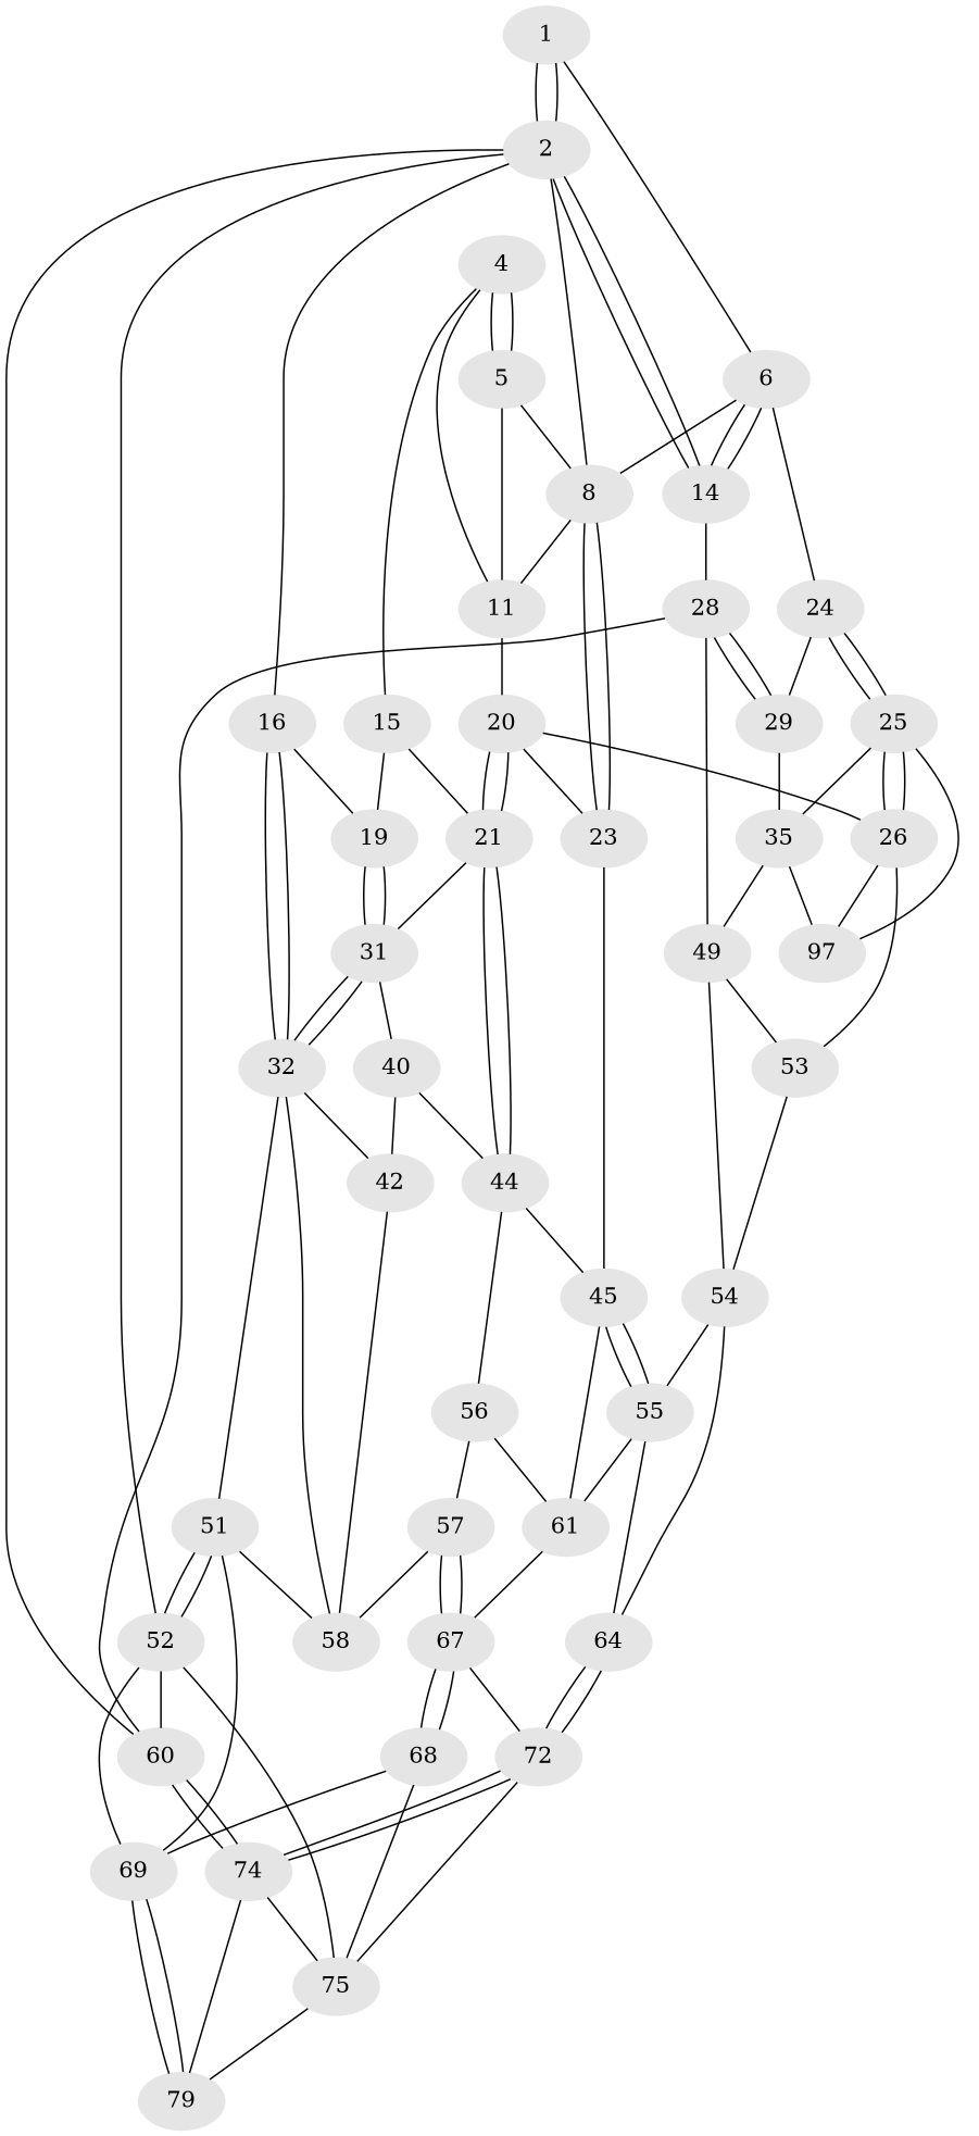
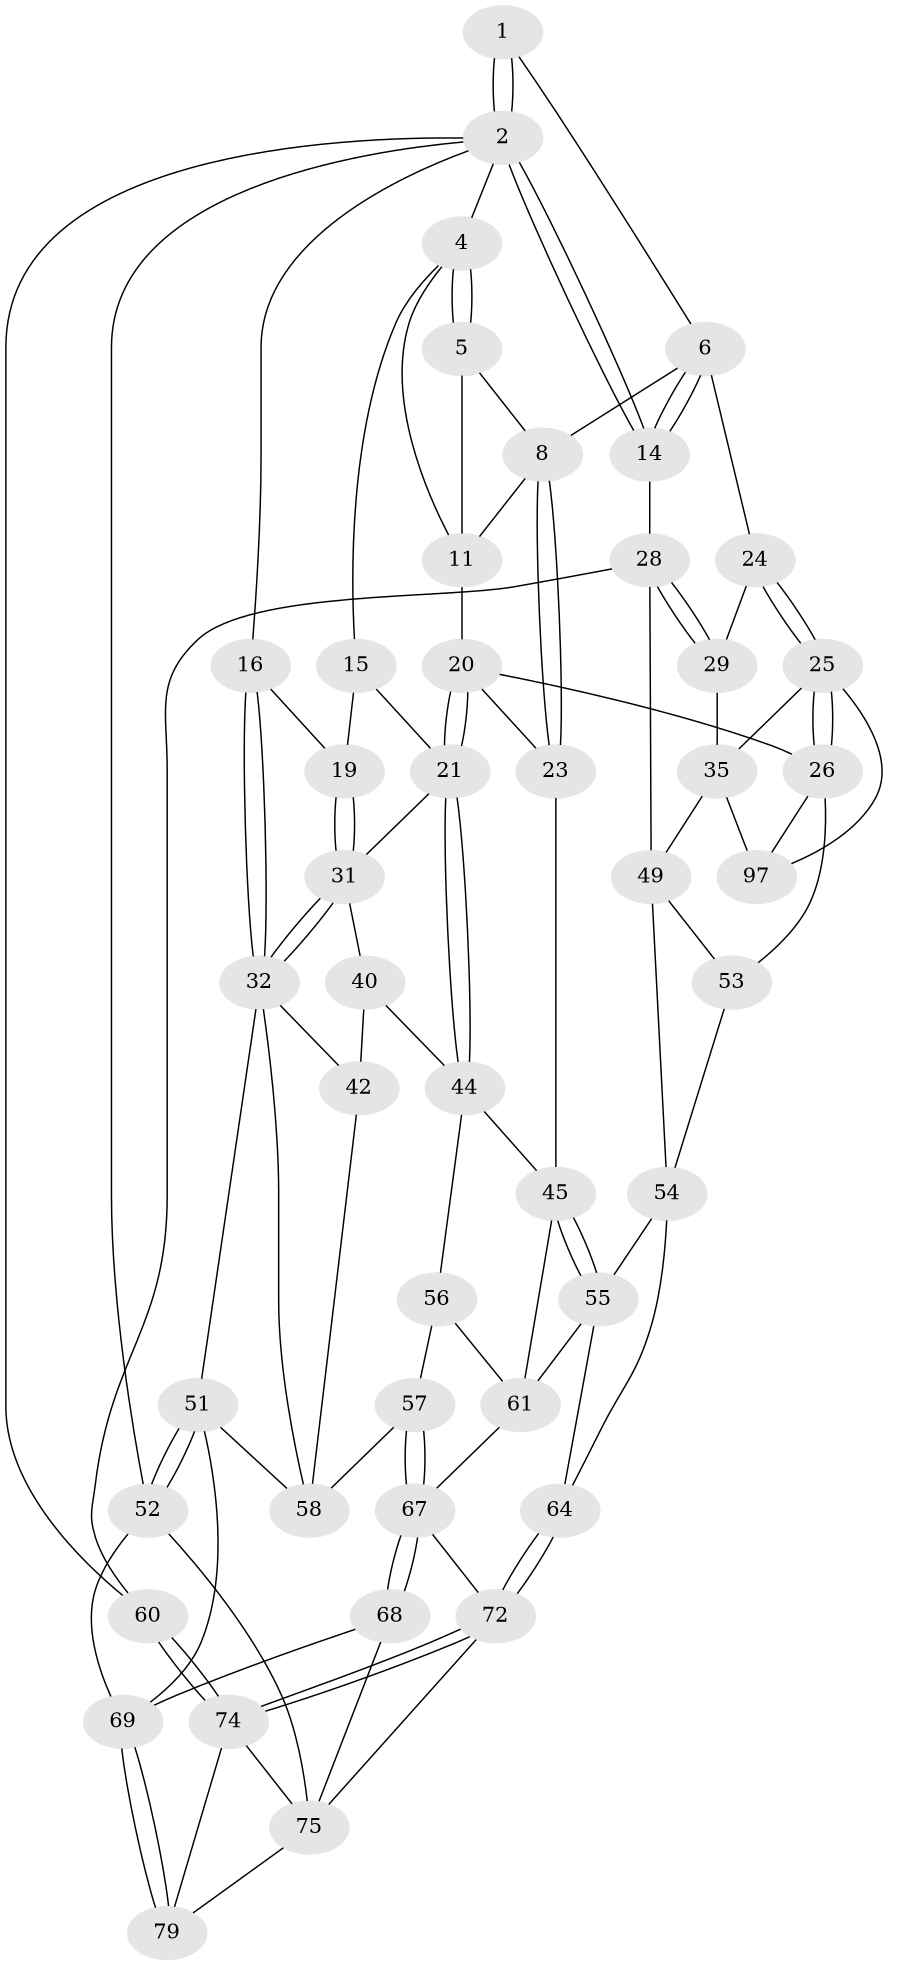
  graph {
    node [color=gray90 style=filled]
    2 [super="+3"]
    1
    6 [super="+7"]
    4 [super="+12"]
    14
    16 [super="+17"]
    52 [super="+77"]
    60
    8 [super="+9"]
    24 [super="+30"]
    5 [super="+10"]
    11 [super="+13"]
    15 [super="+18"]
    28 [super="+48"]
    19
    32 [super="+43"]
    69 [super="+70"]
    75 [super="+76"]
    74 [super="+78"]
    20
    21 [super="+22"]
    23 [super="+27"]
    25 [super="+36"]
    29 [super="+34"]
    45 [super="+46"]
    26 [super="+38"]
    49 [super="+50"]
    31 [super="+33"]
    44 [super="+47"]
    42
    51 [super="+66"]
    58 [super="+65"]
    40 [super="+41"]
    56
    n35 [label=97]
    53
    55 [super="+63"]
    61 [super="+62"]
    35 [super="+39"]
    54 [super="+59"]
    57
    64
    67 [super="+71"]
    79 [super="+80"]
    72 [super="+73"]
    68
-   2 -- 8
+   2 -- 4
    2 -- 14
    2 -- 14
    2 -- 16
    2 -- 52
    2 -- 60
    1 -- 2
    1 -- 2
    1 -- 6
    6 -- 14
    6 -- 14
    6 -- 8
    6 -- 24
    4 -- 5
    4 -- 5
    4 -- 11
    4 -- 15
    14 -- 28
    16 -- 19
    16 -- 32
    16 -- 32
-   52 -- 60
    52 -- 69
    52 -- 75
    60 -- 74
    60 -- 74
    8 -- 11
    8 -- 23
    8 -- 23
    24 -- 25
    24 -- 25
    24 -- 29 [weight=2]
    5 -- 8
    5 -- 11
    11 -- 20
    15 -- 19
    15 -- 21
    28 -- 60
    28 -- 29
    28 -- 29
    28 -- 49
    19 -- 31
    19 -- 31
    32 -- 42
    32 -- 51
    32 -- 58
    69 -- 79
    69 -- 79
    75 -- 79
    74 -- 75
    74 -- 79
    20 -- 21
    20 -- 21
    20 -- 23
    20 -- 26
    21 -- 31
    21 -- 44
    21 -- 44
    23 -- 45
    25 -- 26
    25 -- 26
    25 -- n35
    25 -- 35
    29 -- 35
    45 -- 55
    45 -- 55
    45 -- 61
    26 -- n35
    26 -- 53
    49 -- 53
    49 -- 54
    31 -- 32
    31 -- 32
    31 -- 40
    44 -- 45
    44 -- 56
    42 -- 58
    51 -- 52
    51 -- 52
    51 -- 69
    51 -- 58
    40 -- 44
    40 -- 42
    56 -- 61
    56 -- 57
    53 -- 54
    55 -- 61
    55 -- 64
    61 -- 67
    35 -- 49
    35 -- n35
    54 -- 55
    54 -- 64
    57 -- 58
    57 -- 67
    57 -- 67
    64 -- 72
    64 -- 72
    67 -- 72
    67 -- 68
    67 -- 68
    72 -- 75
    72 -- 74
    72 -- 74
    68 -- 69
    68 -- 75
  }
